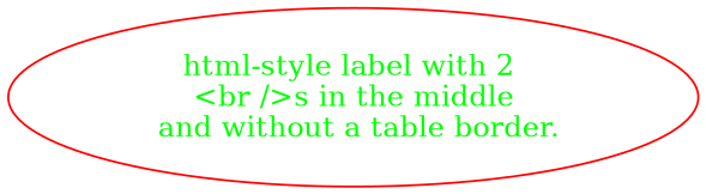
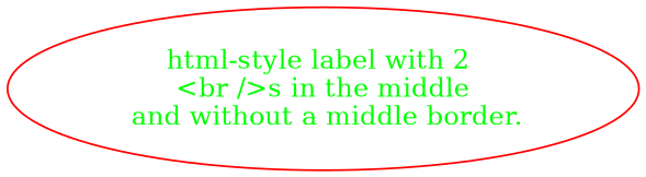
  digraph {
-   n1 [color=red fontcolor=green label=<<table border='0'><tr><td>html-style label with 2 <br align='center' /> &lt;br /&gt;s in the middle <br align='center' /> and without a table border.</td></tr></table>>]
+   n1 [color=red fontcolor=green label=<<table border='0'><tr><td>html-style label with 2 <br align='center' /> &lt;br /&gt;s in the middle <br align='center' /> and without a middle border.</td></tr></table>>]
  }
